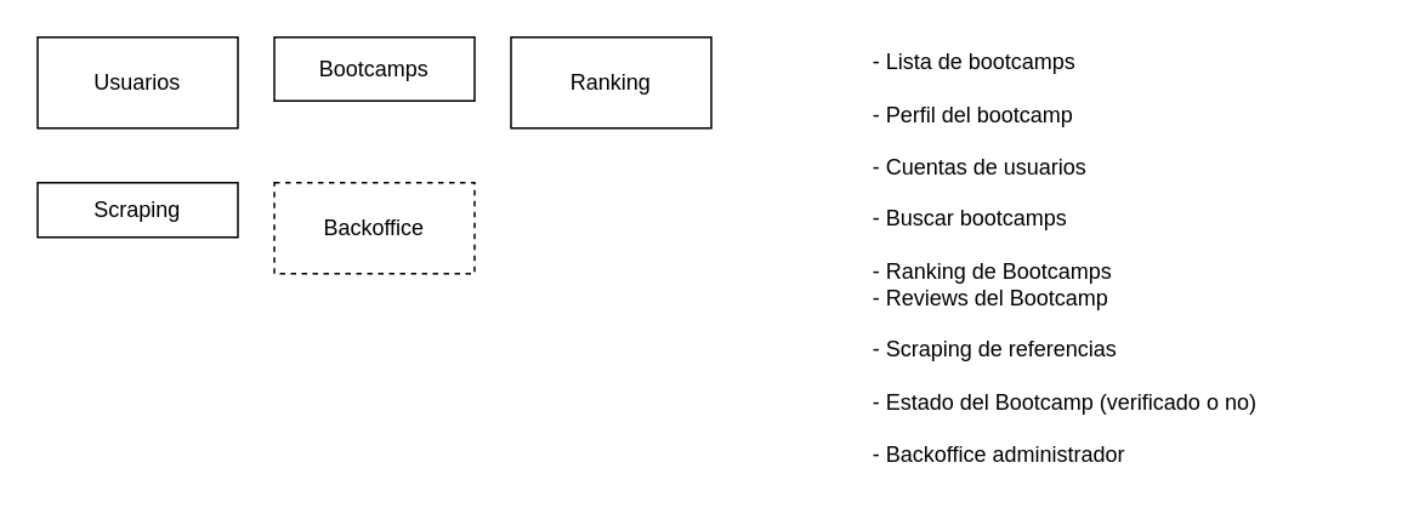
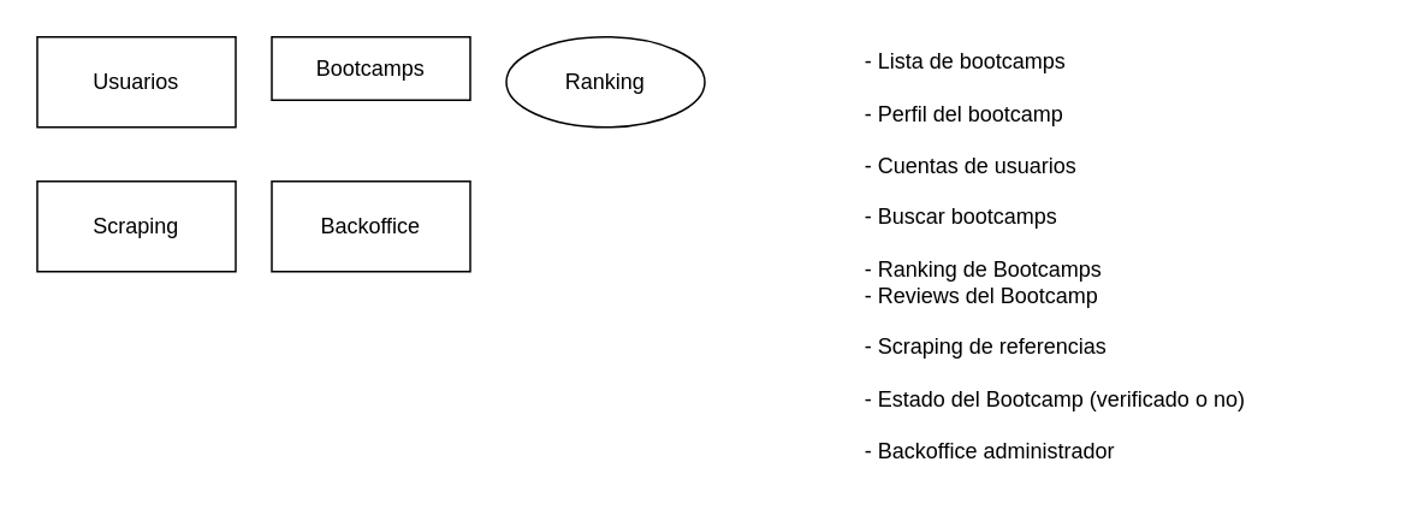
  <mxCell id="0" />
  <mxCell id="1" parent="0" />
  <mxCell id="2" value="- Lista de bootcamps&lt;br/&gt;&lt;br&gt;- Perfil del bootcamp&lt;br/&gt;&lt;br&gt;- Cuentas de usuarios&lt;br/&gt;&lt;br&gt;- Buscar bootcamps&lt;br/&gt;&lt;br&gt;- Ranking de Bootcamps&lt;br/&gt;- Reviews del Bootcamp&lt;br/&gt;&lt;br&gt;- Scraping de referencias&lt;br/&gt;&lt;br&gt;- Estado del Bootcamp (verificado o no)&lt;br/&gt;&lt;br&gt;- Backoffice administrador" style="text;whiteSpace=wrap;html=1;" vertex="1" parent="1"><mxGeometry x="477" y="20" width="280" height="250" as="geometry" /></mxCell>
  <mxCell id="3" value="Usuarios" style="html=1;whiteSpace=wrap;" vertex="1" parent="1"><mxGeometry x="20" y="20" width="110" height="50" as="geometry" /></mxCell>
  <mxCell id="4" value="Bootcamps" style="html=1;whiteSpace=wrap;" vertex="1" parent="1"><mxGeometry x="150" y="20" width="110" height="35" as="geometry" /></mxCell>
- <mxCell id="5" value="Scraping" style="html=1;whiteSpace=wrap;" vertex="1" parent="1"><mxGeometry x="20" y="100" width="110" height="30" as="geometry" /></mxCell>
- <mxCell id="6" value="Backoffice" style="html=1;whiteSpace=wrap;dashed=1;" vertex="1" parent="1"><mxGeometry x="150" y="100" width="110" height="50" as="geometry" /></mxCell>
- <mxCell id="7" value="Ranking" style="html=1;whiteSpace=wrap;" vertex="1" parent="1"><mxGeometry x="280" y="20" width="110" height="50" as="geometry" /></mxCell>
+ <mxCell id="5" value="Scraping" style="html=1;whiteSpace=wrap;" vertex="1" parent="1"><mxGeometry x="20" y="100" width="110" height="50" as="geometry" /></mxCell>
+ <mxCell id="6" value="Backoffice" style="html=1;whiteSpace=wrap;" vertex="1" parent="1"><mxGeometry x="150" y="100" width="110" height="50" as="geometry" /></mxCell>
+ <mxCell id="7" value="Ranking" style="ellipse;html=1;whiteSpace=wrap;" vertex="1" parent="1"><mxGeometry x="280" y="20" width="110" height="50" as="geometry" /></mxCell>
